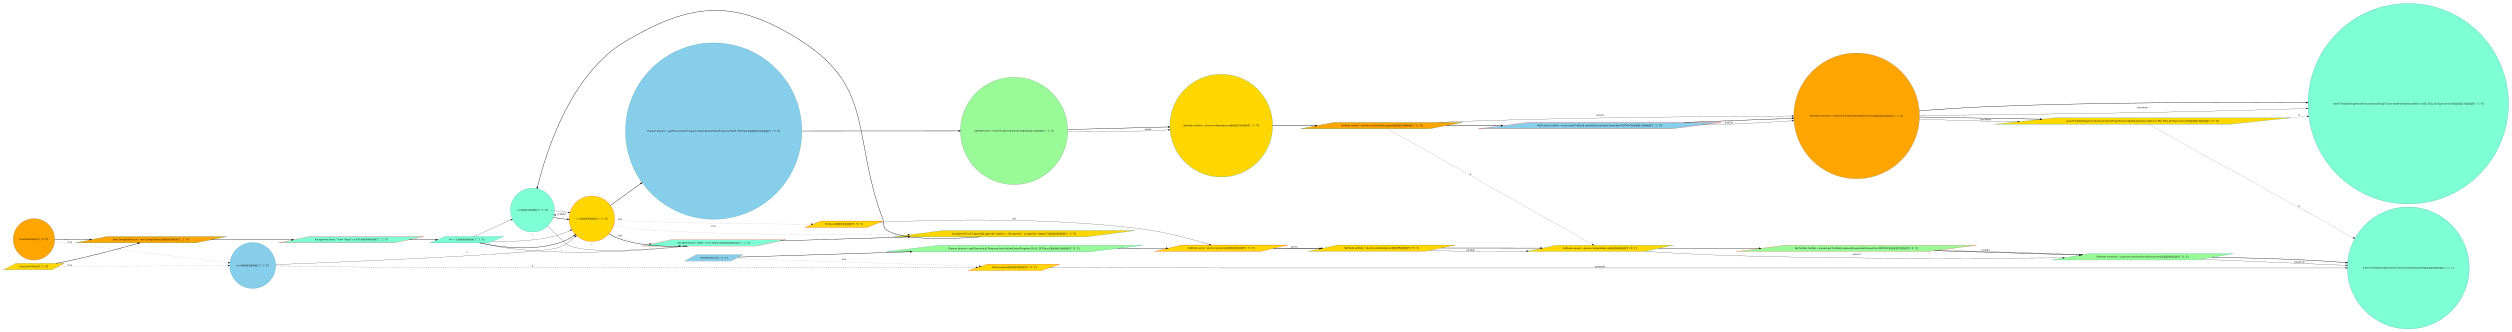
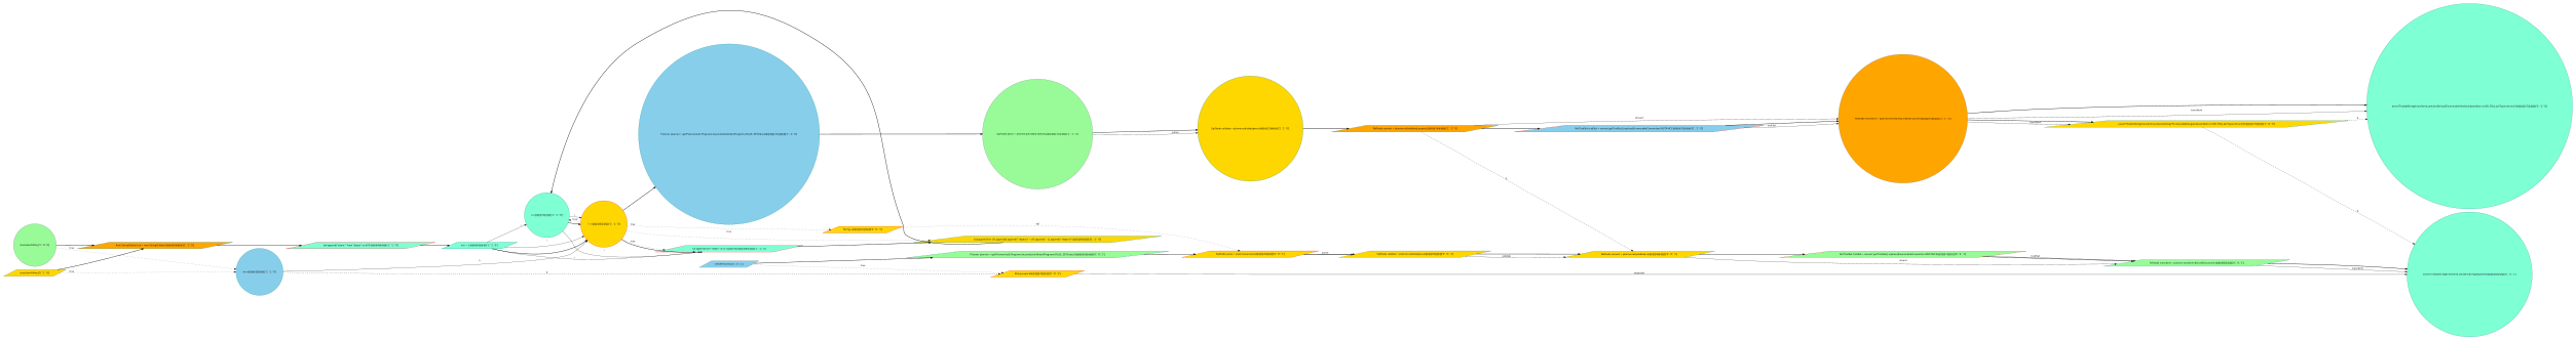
  digraph {
    fontname=Nunito
    rankdir=LR
    node [color=teal fillcolor=gold fontname=Nunito shape=parallelogram style=filled]
    edge [fontname=Nunito style=bold]
    n1 [fillcolor=aquamarine label="i++@@@7@@@['1', '1', '0']" shape=circle]
    n2 [color=red fillcolor=aquamarine label="buf.append(\"join \"depts\" as d\").append(i)@@@8@@@['1', '1', '0']"]
    n3 [color=red label="i < n@@@6@@@['1', '1', '0']" shape=circle]
    n4 [label="buf.append(\"on d\").append(i).append(\".\"deptno\" = d\").append(i - 1).append(\".\"deptno\"\")@@@9@@@['1', '1', '0']"]
    n5 [color=red label="String sql@@@2@@@['0', '0', '1']"]
    n6 [fillcolor=skyblue label="Planner planner = getPlanner(null,Programs.heuristicJoinOrder(Programs.RULE_SET,false,6))@@@11@@@['1', '1', '0']" shape=circle]
-   n7 [color=gray40 fillcolor=orange label="checkJoinNWay['1', '0', '0']" shape=circle]
+   n7 [color=gray40 fillcolor=palegreen label="checkJoinNWay['1', '0', '0']" shape=circle]
    n8 [fillcolor=skyblue label="int n@@@2@@@['1', '1', '0']" shape=circle]
    n9 [fillcolor=orange label="final StringBuilder buf = new StringBuilder()@@@3@@@['1', '1', '0']"]
    n10 [color=red label="String expected@@@2@@@['0', '0', '1']"]
    n11 [color=red fillcolor=aquamarine label="buf.append(\"select * from \"depts\" as d0\")@@@4@@@['1', '1', '0']"]
    n12 [fillcolor=aquamarine label="int i = 1@@@5@@@['1', '1', '0']"]
    n13 [color=red fillcolor=skyblue label="RelTraitSet traitSet = convert.getTraitSet().replace(EnumerableConvention.INSTANCE)@@@15@@@['1', '1', '0']"]
    n14 [color=gray40 fillcolor=orange label="RelNode transform = planner.transform(0,traitSet,convert)@@@16@@@['1', '1', '0']" shape=circle]
    n15 [label="assertThat(toString(transform),containsString(\"EnumerableMergeJoin(condition=(=($0, $5)(, joinType=(inner()\"))@@@17@@@['1', '0', '0']"]
    n16 [fillcolor=aquamarine label="assertThat(toString(transform),containsString(\"EnumerableHashJoin(condition=(=($0, $5)(, joinType=(inner()\"))@@@17@@@['0', '1', '0']" shape=circle]
    n17 [fillcolor=orange label="RelNode convert = planner.rel(validate).project()@@@14@@@['1', '1', '0']"]
    n18 [label="RelNode convert = planner.rel(validate).rel@@@6@@@['0', '0', '1']"]
    n19 [fillcolor=palegreen label="RelNode transform = planner.transform(0,traitSet,convert)@@@8@@@['0', '0', '1']"]
    n20 [color=red fillcolor=palegreen label="RelTraitSet traitSet = convert.getTraitSet().replace(EnumerableConvention.INSTANCE)@@@7@@@['0', '0', '1']"]
    n21 [label="SqlNode validate = planner.validate(parse)@@@13@@@['1', '1', '0']" shape=circle]
    n22 [color=gray40 fillcolor=skyblue label="checkHeuristic['0', '0', '1']"]
    n23 [fillcolor=palegreen label="Planner planner = getPlanner(null,Programs.heuristicJoinOrder(Programs.RULE_SET,false,0))@@@3@@@['0', '0', '1']"]
    n24 [color=red label="SqlNode parse = planner.parse(sql)@@@4@@@['0', '0', '1']"]
    n25 [fillcolor=aquamarine label="assertThat(toString(transform),containsString(expected))@@@9@@@['0', '0', '1']" shape=circle]
    n26 [color=gray40 fillcolor=palegreen label="SqlNode parse = planner.parse(buf.toString())@@@12@@@['1', '1', '0']" shape=circle]
    n27 [color=gray40 label="SqlNode validate = planner.validate(parse)@@@5@@@['0', '0', '1']"]
    n28 [color=gray40 label="checkJoinNWay['0', '1', '0']"]
    n1 -> n2 [label=i style=solid]
    n1 -> n3
    n1 -> n3 [label=i style=solid]
    n2 -> n4
-   n3 -> n1 [label=traitSet style=dotted]
+   n3 -> n1 [label=true style=dotted]
    n3 -> n2 [label=true style=dotted]
    n3 -> n2
    n3 -> n4 [label=true style=dotted]
    n3 -> n5 [label=true style=dotted]
    n3 -> n6
    n4 -> n1
-   n5 -> n24 [label=sql style=solid]
+   n5 -> n24 [label=sql style=dotted]
    n6 -> n26
    n7 -> n8 [label=true style=dotted]
    n7 -> n9
    n8 -> n3 [label=n style=solid]
    n8 -> n10 [label=0 style=dashed]
    n9 -> n11
    n10 -> n25 [label=expected style=solid]
    n11 -> n12
    n12 -> n1 [label=i style=solid]
    n12 -> n2 [label=i style=solid]
    n12 -> n3
    n12 -> n3 [label=i style=solid]
    n13 -> n14
    n13 -> n14 [label=traitSet style=solid]
    n14 -> n15 [label=transform style=solid]
    n14 -> n15
    n14 -> n16 [label=transform style=solid]
    n14 -> n16
    n15 -> n16 [label=0 style=dashed]
    n15 -> n25 [label=0 style=dashed]
    n17 -> n13
    n17 -> n14 [label=convert style=solid]
    n17 -> n18 [label=0 style=dashed]
    n18 -> n19 [label=convert style=solid]
    n18 -> n20
    n19 -> n25 [label=transform style=solid]
    n19 -> n25
    n20 -> n19 [label=traitSet style=solid]
    n20 -> n19
    n21 -> n17
    n22 -> n10 [label=true style=dotted]
    n22 -> n23
    n23 -> n24
    n24 -> n27 [label=parse style=solid]
    n24 -> n27
    n26 -> n21
    n26 -> n21 [label=parse style=solid]
    n27 -> n18
    n27 -> n18 [label=validate style=solid]
    n28 -> n8 [label=true style=dotted]
    n28 -> n9
  }
